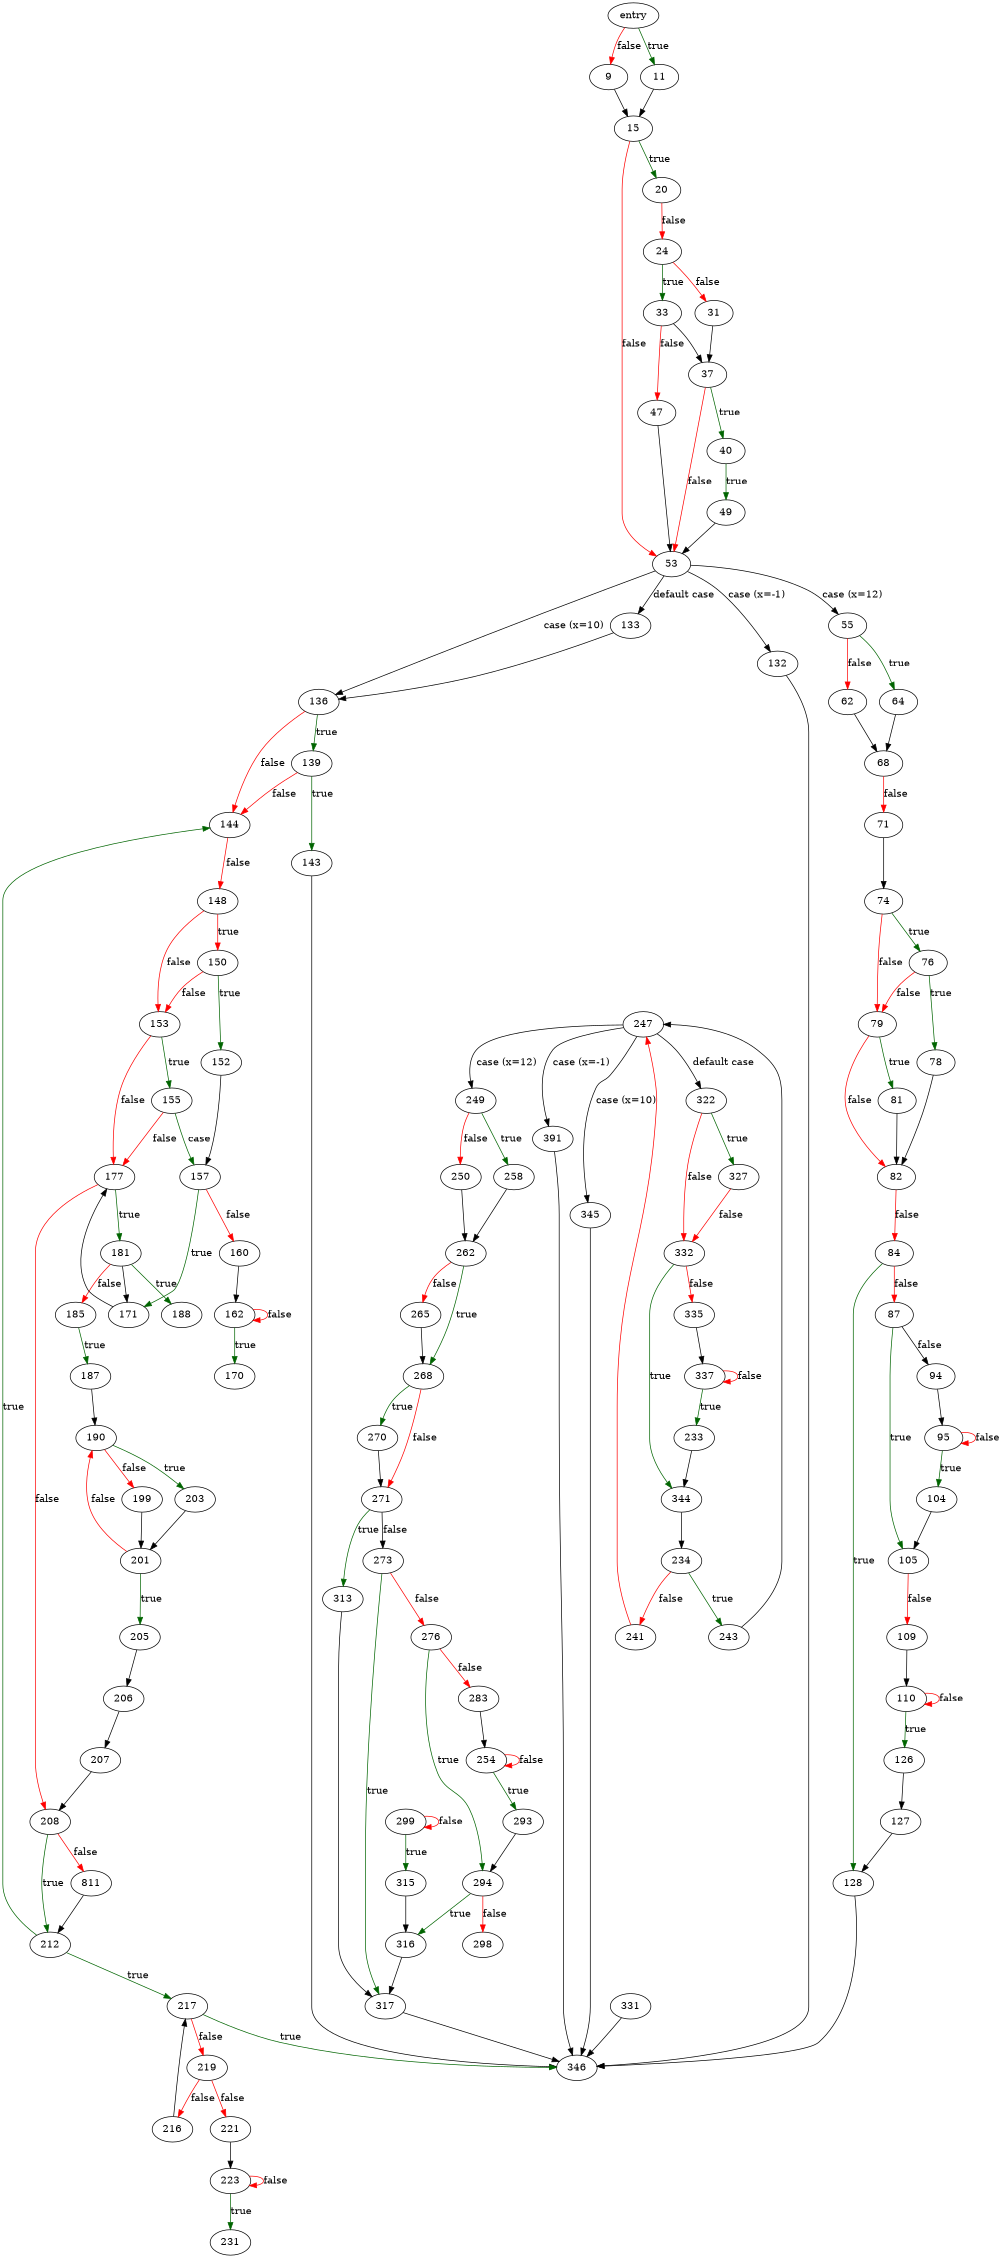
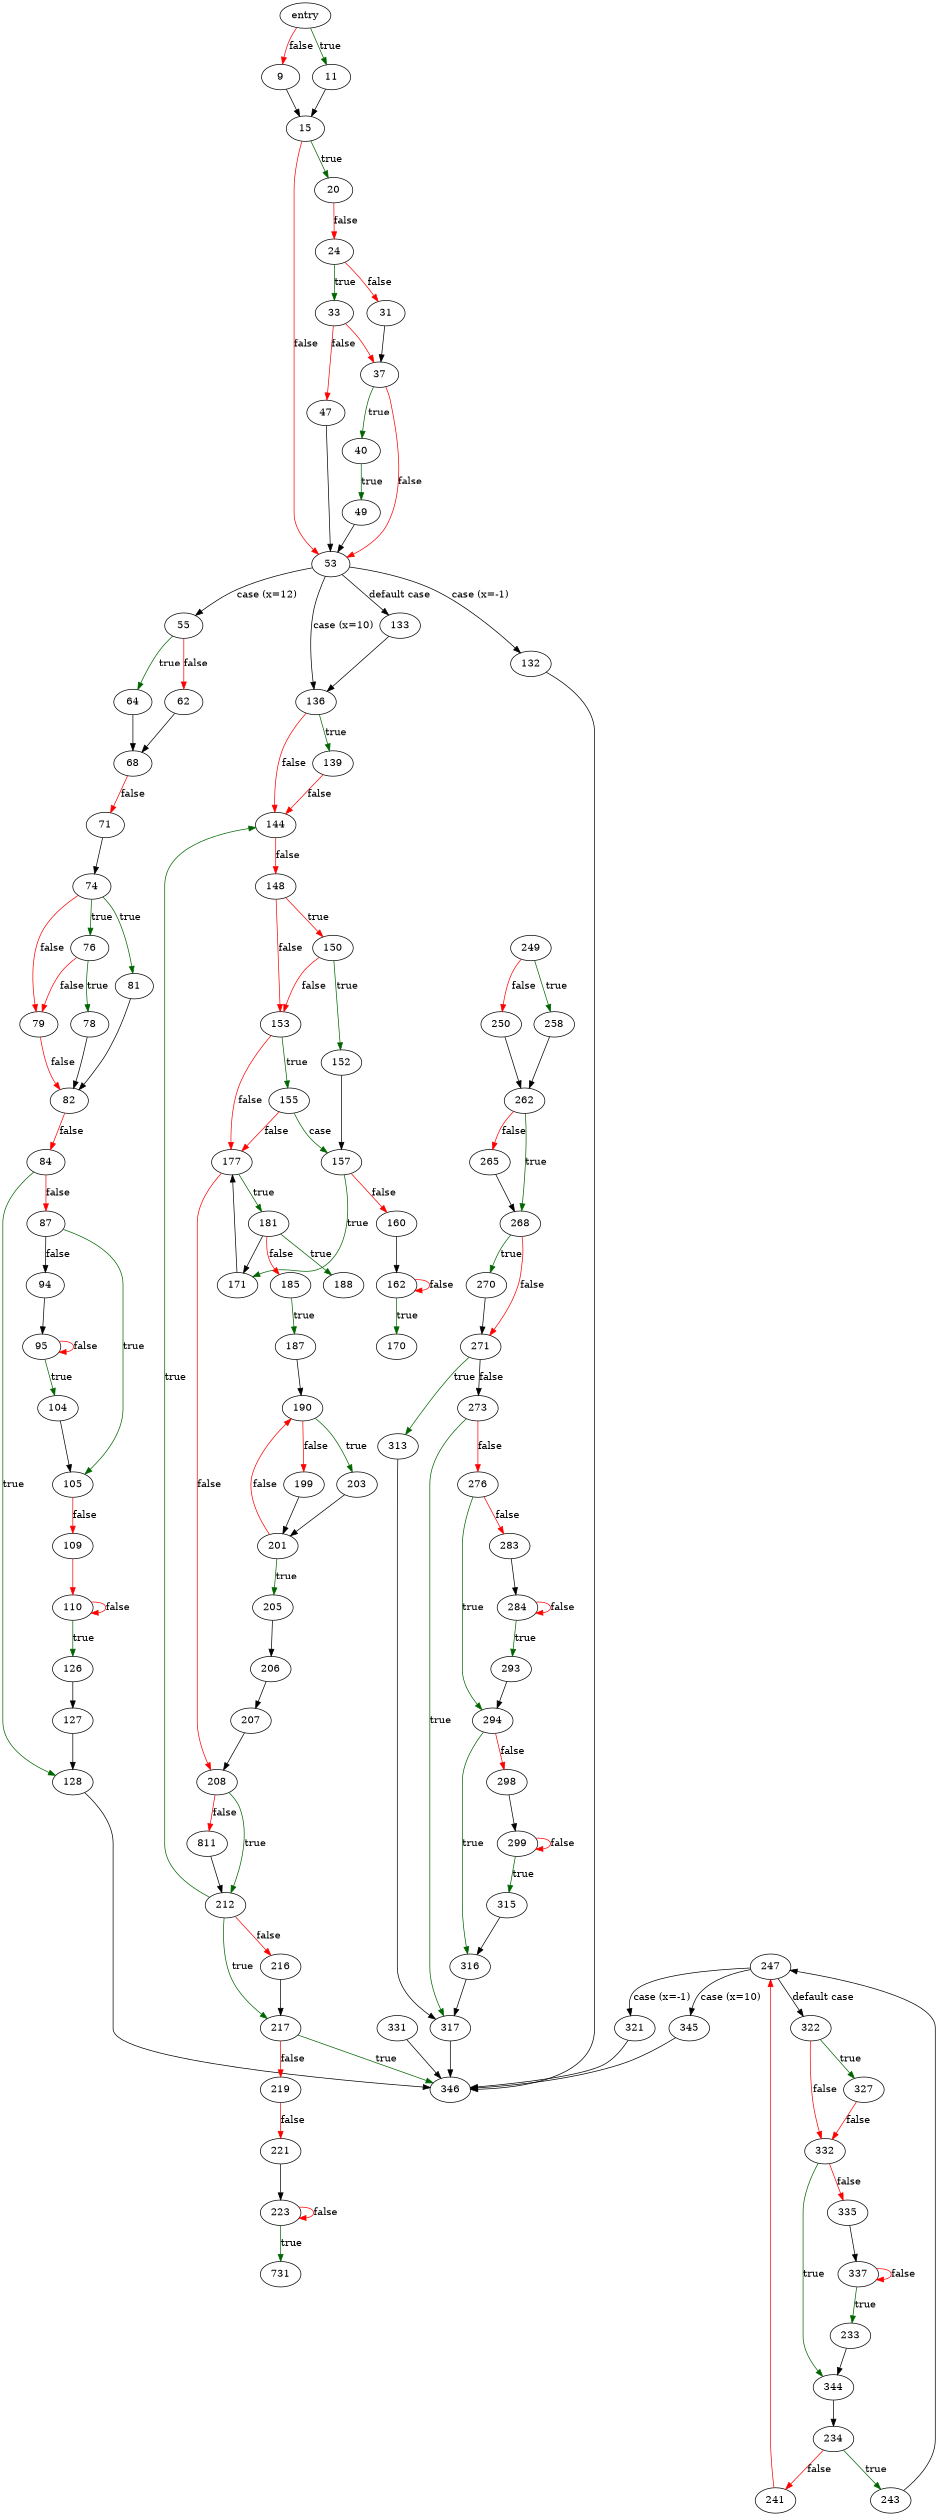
  digraph {
    n1 [label=entry]
    9
    11
    15
    20
    53
    24
    55
    132
    133
    136
    31
    33
    62
    64
    37
    47
    40
    49
    346
    139
    144
    68
    71
    74
    76
    79
    78
    82
    81
    84
    87
    128
    94
    105
    95
    109
    104
    110
    127
    126
-   143
    148
    150
    153
    212
    216
    217
    152
    155
    177
    157
    181
    208
    160
    171
    162
    170
    185
    188
    n61 [label=811]
    187
    190
    206
    207
    199
    203
    201
    205
    219
    221
    223
-   231
+   231 [label=731]
    234
    241
    243
    n77 [label=344]
    233
    247
    249
-   321 [label=391]
+   321
    322
    345
    n84 [label=250]
    258
    327
    332
    262
    265
    268
    270
    271
    273
    313
    276
    317
    283
    294
-   284 [label=254]
+   284
    298
    316
    293
    299
    315
    335
    331
    337
    n1 -> 9 [color=red label=false]
    n1 -> 11 [color=darkgreen label=true]
    9 -> 15
    11 -> 15
    15 -> 20 [color=darkgreen label=true]
    15 -> 53 [color=red label=false]
    20 -> 24 [color=red label=false]
    53 -> 55 [label="case (x=12)"]
    53 -> 132 [label="case (x=-1)"]
    53 -> 133 [label="default case"]
    53 -> 136 [label="case (x=10)"]
    24 -> 31 [color=red label=false]
    24 -> 33 [color=darkgreen label=true]
    55 -> 62 [color=red label=false]
    55 -> 64 [color=darkgreen label=true]
    132 -> 346
    133 -> 136
    136 -> 139 [color=darkgreen label=true]
    136 -> 144 [color=red label=false]
    31 -> 37
-   33 -> 37
+   33 -> 37 [color=red]
    33 -> 47 [color=red label=false]
    62 -> 68
    64 -> 68
    37 -> 53 [color=red label=false]
    37 -> 40 [color=darkgreen label=true]
    47 -> 53
    40 -> 49 [color=darkgreen label=true]
    49 -> 53
    139 -> 144 [color=red label=false]
-   139 -> 143 [color=darkgreen label=true]
    144 -> 148 [color=red label=false]
    68 -> 71 [color=red label=false]
    71 -> 74
    74 -> 76 [color=darkgreen label=true]
    74 -> 79 [color=red label=false]
    76 -> 79 [color=red label=false]
    76 -> 78 [color=darkgreen label=true]
    79 -> 82 [color=red label=false]
-   79 -> 81 [color=darkgreen label=true]
+   74 -> 81 [color=darkgreen label=true]
    78 -> 82
    82 -> 84 [color=red label=false]
    81 -> 82
    84 -> 87 [color=red label=false]
    84 -> 128 [color=darkgreen label=true]
    87 -> 94 [color=black label=false]
    87 -> 105 [color=darkgreen label=true]
    128 -> 346
    94 -> 95
    105 -> 109 [color=red label=false]
    95 -> 95 [color=red label=false]
    95 -> 104 [color=darkgreen label=true]
-   109 -> 110
+   109 -> 110 [color=red]
    104 -> 105
    110 -> 110 [color=red label=false]
    110 -> 126 [color=darkgreen label=true]
    127 -> 128
    126 -> 127
-   143 -> 346
    148 -> 150 [color=red label=true]
    148 -> 153 [color=red label=false]
    150 -> 153 [color=red label=false]
    150 -> 152 [color=darkgreen label=true]
    153 -> 155 [color=darkgreen label=true]
    153 -> 177 [color=red label=false]
    212 -> 144 [color=darkgreen label=true]
-   219 -> 216 [color=red label=false]
+   212 -> 216 [color=red label=false]
    212 -> 217 [color=darkgreen label=true]
    216 -> 217
    217 -> 346 [color=darkgreen label=true]
    217 -> 219 [color=red label=false]
    152 -> 157
    155 -> 177 [color=red label=false]
    155 -> 157 [color=darkgreen label=case]
    177 -> 181 [color=darkgreen label=true]
    177 -> 208 [color=red label=false]
    157 -> 160 [color=red label=false]
    157 -> 171 [color=darkgreen label=true]
    181 -> 171
    181 -> 185 [color=red label=false]
    181 -> 188 [color=darkgreen label=true]
    208 -> 212 [color=darkgreen label=true]
    208 -> n61 [color=red label=false]
    160 -> 162
    171 -> 177
    162 -> 162 [color=red label=false]
    162 -> 170 [color=darkgreen label=true]
    185 -> 187 [color=darkgreen label=true]
    n61 -> 212
    187 -> 190
    190 -> 199 [color=red label=false]
    190 -> 203 [color=darkgreen label=true]
    206 -> 207
    207 -> 208
    199 -> 201
    203 -> 201
    201 -> 190 [color=red label=false]
    201 -> 205 [color=darkgreen label=true]
    205 -> 206
    219 -> 221 [color=red label=false]
    221 -> 223
    223 -> 223 [color=red label=false]
    223 -> 231 [color=darkgreen label=true]
    234 -> 241 [color=red label=false]
    234 -> 243 [color=darkgreen label=true]
    241 -> 247 [color=red]
    243 -> 247
    n77 -> 234
    233 -> n77
-   247 -> 249 [label="case (x=12)"]
    247 -> 321 [label="case (x=-1)"]
    247 -> 322 [label="default case"]
    247 -> 345 [label="case (x=10)"]
    249 -> n84 [color=red label=false]
    249 -> 258 [color=darkgreen label=true]
    321 -> 346
    322 -> 327 [color=darkgreen label=true]
    322 -> 332 [color=red label=false]
    345 -> 346
    n84 -> 262
    258 -> 262
    327 -> 332 [color=red label=false]
    332 -> n77 [color=darkgreen label=true]
    332 -> 335 [color=red label=false]
    262 -> 265 [color=red label=false]
    262 -> 268 [color=darkgreen label=true]
    265 -> 268
    268 -> 270 [color=darkgreen label=true]
    268 -> 271 [color=red label=false]
    270 -> 271
    271 -> 273 [color=black label=false]
    271 -> 313 [color=darkgreen label=true]
    273 -> 276 [color=red label=false]
    273 -> 317 [color=darkgreen label=true]
    313 -> 317
    276 -> 283 [color=red label=false]
    276 -> 294 [color=darkgreen label=true]
    317 -> 346
    283 -> 284
    294 -> 298 [color=red label=false]
    294 -> 316 [color=darkgreen label=true]
    284 -> 284 [color=red label=false]
    284 -> 293 [color=darkgreen label=true]
+   298 -> 299
    316 -> 317
    293 -> 294
    299 -> 299 [color=red label=false]
    299 -> 315 [color=darkgreen label=true]
    315 -> 316
    335 -> 337
    331 -> 346
    337 -> 233 [color=darkgreen label=true]
    337 -> 337 [color=red label=false]
  }
